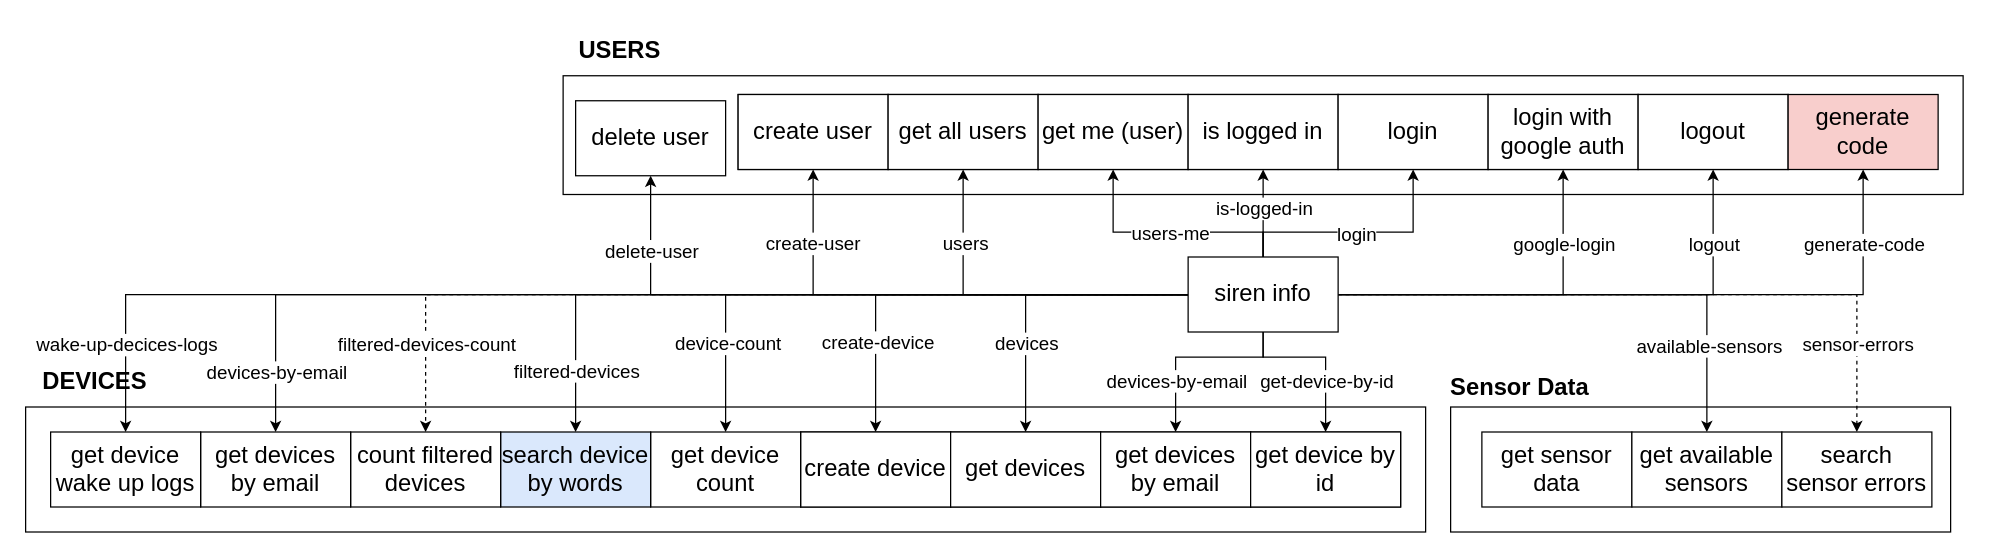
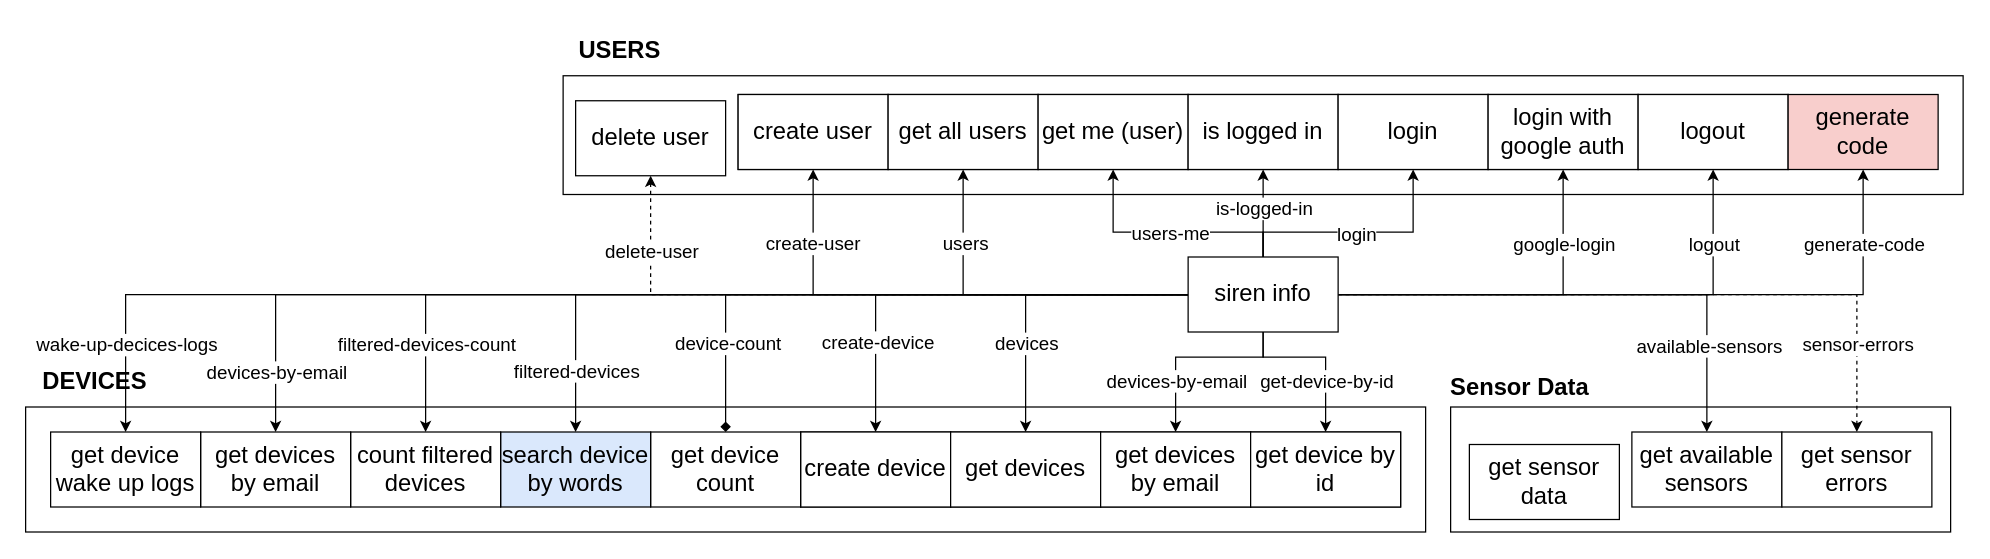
  <mxCell id="0" />
  <mxCell id="1" parent="0" />
  <mxCell id="2" value="" style="rounded=0;whiteSpace=wrap;html=1;" parent="1" vertex="1"><mxGeometry x="450" y="60" width="1120" height="95" as="geometry" /></mxCell>
  <mxCell id="3" value="create user" style="rounded=0;whiteSpace=wrap;html=1;" parent="1" vertex="1"><mxGeometry x="590" y="75" width="120" height="60" as="geometry" /></mxCell>
  <mxCell id="4" value="is logged in" style="rounded=0;whiteSpace=wrap;html=1;" parent="1" vertex="1"><mxGeometry x="950" y="75" width="120" height="60" as="geometry" /></mxCell>
  <mxCell id="5" value="login" style="rounded=0;whiteSpace=wrap;html=1;" parent="1" vertex="1"><mxGeometry x="1070" y="75" width="120" height="60" as="geometry" /></mxCell>
  <mxCell id="6" value="logout" style="rounded=0;whiteSpace=wrap;html=1;" parent="1" vertex="1"><mxGeometry x="1310" y="75" width="120" height="60" as="geometry" /></mxCell>
  <mxCell id="7" value="login with google auth" style="rounded=0;whiteSpace=wrap;html=1;" parent="1" vertex="1"><mxGeometry x="1190" y="75" width="120" height="60" as="geometry" /></mxCell>
  <mxCell id="8" value="get all users" style="rounded=0;whiteSpace=wrap;html=1;" parent="1" vertex="1"><mxGeometry y="75" width="120" height="60" as="geometry" x="710" /></mxCell>
  <mxCell id="9" value="get me (user)" style="rounded=0;whiteSpace=wrap;html=1;" parent="1" vertex="1"><mxGeometry x="830" y="75" width="120" height="60" as="geometry" /></mxCell>
  <mxCell id="10" value="USERS" style="text;html=1;align=center;verticalAlign=middle;resizable=0;points=[];autosize=1;strokeColor=none;fillColor=none;fontStyle=1;fontSize=19;" parent="1" vertex="1"><mxGeometry x="450" y="20" width="90" height="40" as="geometry" /></mxCell>
  <mxCell id="11" value="" style="rounded=0;whiteSpace=wrap;html=1;" parent="1" vertex="1"><mxGeometry x="20" y="325" width="1120" height="100" as="geometry" /></mxCell>
  <mxCell id="12" value="DEVICES" style="text;html=1;align=center;verticalAlign=middle;resizable=0;points=[];autosize=1;strokeColor=none;fillColor=none;fontStyle=1;fontSize=19;" parent="1" vertex="1"><mxGeometry x="20" y="285" width="110" height="40" as="geometry" /></mxCell>
  <mxCell id="13" value="create device" style="rounded=0;whiteSpace=wrap;html=1;" parent="1" vertex="1"><mxGeometry x="640" y="345" width="120" height="60" as="geometry" /></mxCell>
  <mxCell id="14" value="get devices" style="rounded=0;whiteSpace=wrap;html=1;" parent="1" vertex="1"><mxGeometry x="760" y="345" width="120" height="60" as="geometry" /></mxCell>
  <mxCell id="15" value="get device by id" style="rounded=0;whiteSpace=wrap;html=1;" parent="1" vertex="1"><mxGeometry x="1000" y="345" width="120" height="60" as="geometry" /></mxCell>
  <mxCell id="16" value="get devices by email" style="rounded=0;whiteSpace=wrap;html=1;" parent="1" vertex="1"><mxGeometry x="880" y="345" width="120" height="60" as="geometry" /></mxCell>
  <mxCell id="17" value="" style="rounded=0;whiteSpace=wrap;html=1;" parent="1" vertex="1"><mxGeometry x="1160" y="325" width="400" height="100" as="geometry" /></mxCell>
- <mxCell id="18" value="get sensor data" style="rounded=0;whiteSpace=wrap;html=1;fontSize=19;" parent="1" vertex="1"><mxGeometry x="1185" y="345" width="120" height="60" as="geometry" /></mxCell>
+ <mxCell id="18" value="get sensor data" style="rounded=0;whiteSpace=wrap;html=1;fontSize=19;" parent="1" vertex="1"><mxGeometry x="1175" y="355" width="120" height="60" as="geometry" /></mxCell>
  <mxCell id="19" value="Sensor Data" style="text;html=1;align=center;verticalAlign=middle;resizable=0;points=[];autosize=1;strokeColor=none;fillColor=none;fontStyle=1;fontSize=19;" parent="1" vertex="1"><mxGeometry x="1150" y="290" width="130" height="40" as="geometry" /></mxCell>
  <mxCell id="20" value="create user" style="rounded=0;whiteSpace=wrap;html=1;fontSize=19;" parent="1" vertex="1"><mxGeometry x="590" y="75" width="120" height="60" as="geometry" /></mxCell>
  <mxCell id="21" value="create device" style="rounded=0;whiteSpace=wrap;html=1;fontSize=19;" parent="1" vertex="1"><mxGeometry x="640" y="345" width="120" height="60" as="geometry" /></mxCell>
  <mxCell id="22" value="get devices" style="rounded=0;whiteSpace=wrap;html=1;fontSize=19;" parent="1" vertex="1"><mxGeometry x="760" y="345" width="120" height="60" as="geometry" /></mxCell>
  <mxCell id="23" value="get devices by email" style="rounded=0;whiteSpace=wrap;html=1;fontSize=19;" parent="1" vertex="1"><mxGeometry x="880" y="345" width="120" height="60" as="geometry" /></mxCell>
  <mxCell id="24" value="get device by id" style="rounded=0;whiteSpace=wrap;html=1;fontSize=19;" parent="1" vertex="1"><mxGeometry x="1000" y="345" width="120" height="60" as="geometry" /></mxCell>
  <mxCell id="25" value="get all users" style="rounded=0;whiteSpace=wrap;html=1;fontSize=19;" parent="1" vertex="1"><mxGeometry y="75" width="120" height="60" as="geometry" x="710" /></mxCell>
  <mxCell id="26" value="get me (user)" style="rounded=0;whiteSpace=wrap;html=1;fontSize=19;" parent="1" vertex="1"><mxGeometry x="830" y="75" width="120" height="60" as="geometry" /></mxCell>
  <mxCell id="27" style="edgeStyle=orthogonalEdgeStyle;rounded=0;orthogonalLoop=1;jettySize=auto;html=1;" parent="1" source="83" target="20" edge="1"><mxGeometry relative="1" as="geometry" /></mxCell>
  <mxCell id="28" value="create-user" style="edgeLabel;html=1;align=center;verticalAlign=middle;resizable=0;points=[];" parent="27" vertex="1" connectable="0"><mxGeometry x="0.713" y="1" relative="1" as="geometry"><mxPoint y="1" as="offset" /></mxGeometry></mxCell>
  <mxCell id="29" value="create-user" style="edgeLabel;html=1;align=center;verticalAlign=middle;resizable=0;points=[];fontSize=15;" parent="27" vertex="1" connectable="0"><mxGeometry x="0.713" y="1" relative="1" as="geometry"><mxPoint y="1" as="offset" /></mxGeometry></mxCell>
  <mxCell id="30" style="edgeStyle=orthogonalEdgeStyle;rounded=0;orthogonalLoop=1;jettySize=auto;html=1;" parent="1" source="83" target="25" edge="1"><mxGeometry relative="1" as="geometry" /></mxCell>
  <mxCell id="31" value="users" style="edgeLabel;html=1;align=center;verticalAlign=middle;resizable=0;points=[];" parent="30" vertex="1" connectable="0"><mxGeometry x="0.585" y="-1" relative="1" as="geometry"><mxPoint as="offset" /></mxGeometry></mxCell>
  <mxCell id="32" value="users" style="edgeLabel;html=1;align=center;verticalAlign=middle;resizable=0;points=[];fontSize=15;" parent="30" vertex="1" connectable="0"><mxGeometry x="0.585" y="-1" relative="1" as="geometry"><mxPoint as="offset" /></mxGeometry></mxCell>
  <mxCell id="33" style="edgeStyle=orthogonalEdgeStyle;rounded=0;orthogonalLoop=1;jettySize=auto;html=1;" parent="1" source="83" target="21" edge="1"><mxGeometry relative="1" as="geometry" /></mxCell>
  <mxCell id="34" value="create-device" style="edgeLabel;html=1;align=center;verticalAlign=middle;resizable=0;points=[];" parent="33" vertex="1" connectable="0"><mxGeometry x="0.596" y="1" relative="1" as="geometry"><mxPoint as="offset" /></mxGeometry></mxCell>
  <mxCell id="35" value="create-device" style="edgeLabel;html=1;align=center;verticalAlign=middle;resizable=0;points=[];fontSize=15;" parent="33" vertex="1" connectable="0"><mxGeometry x="0.596" y="1" relative="1" as="geometry"><mxPoint as="offset" /></mxGeometry></mxCell>
  <mxCell id="36" style="edgeStyle=orthogonalEdgeStyle;rounded=0;orthogonalLoop=1;jettySize=auto;html=1;" parent="1" source="83" target="22" edge="1"><mxGeometry relative="1" as="geometry" /></mxCell>
  <mxCell id="37" value="devices" style="edgeLabel;html=1;align=center;verticalAlign=middle;resizable=0;points=[];" parent="36" vertex="1" connectable="0"><mxGeometry x="0.599" relative="1" as="geometry"><mxPoint y="-24" as="offset" /></mxGeometry></mxCell>
  <mxCell id="38" value="devices" style="edgeLabel;html=1;align=center;verticalAlign=middle;resizable=0;points=[];fontSize=15;" parent="36" vertex="1" connectable="0"><mxGeometry x="0.599" relative="1" as="geometry"><mxPoint y="-24" as="offset" /></mxGeometry></mxCell>
  <mxCell id="39" style="edgeStyle=orthogonalEdgeStyle;rounded=0;orthogonalLoop=1;jettySize=auto;html=1;" parent="1" source="83" target="23" edge="1"><mxGeometry relative="1" as="geometry"><Array as="points"><mxPoint x="1010" y="285" /><mxPoint x="940" y="285" /></Array></mxGeometry></mxCell>
  <mxCell id="40" value="devices-by-email" style="edgeLabel;html=1;align=center;verticalAlign=middle;resizable=0;points=[];" parent="39" vertex="1" connectable="0"><mxGeometry x="0.444" relative="1" as="geometry"><mxPoint as="offset" /></mxGeometry></mxCell>
  <mxCell id="41" value="devices-by-email" style="edgeLabel;html=1;align=center;verticalAlign=middle;resizable=0;points=[];fontSize=15;" parent="39" vertex="1" connectable="0"><mxGeometry x="0.444" relative="1" as="geometry"><mxPoint as="offset" /></mxGeometry></mxCell>
  <mxCell id="42" style="edgeStyle=orthogonalEdgeStyle;rounded=0;orthogonalLoop=1;jettySize=auto;html=1;" parent="1" source="83" target="24" edge="1"><mxGeometry relative="1" as="geometry"><Array as="points"><mxPoint x="1010" y="285" /><mxPoint x="1060" y="285" /></Array></mxGeometry></mxCell>
  <mxCell id="43" value="get-device-by-id" style="edgeLabel;html=1;align=center;verticalAlign=middle;resizable=0;points=[];" parent="42" vertex="1" connectable="0"><mxGeometry x="0.354" relative="1" as="geometry"><mxPoint as="offset" /></mxGeometry></mxCell>
  <mxCell id="44" value="get-device-by-id" style="edgeLabel;html=1;align=center;verticalAlign=middle;resizable=0;points=[];fontSize=15;" parent="42" vertex="1" connectable="0"><mxGeometry x="0.354" relative="1" as="geometry"><mxPoint as="offset" /></mxGeometry></mxCell>
  <mxCell id="45" style="edgeStyle=orthogonalEdgeStyle;rounded=0;orthogonalLoop=1;jettySize=auto;html=1;" parent="1" source="83" target="26" edge="1"><mxGeometry relative="1" as="geometry"><Array as="points"><mxPoint x="1010" y="185" /><mxPoint x="890" y="185" /></Array></mxGeometry></mxCell>
  <mxCell id="46" value="users-me" style="edgeLabel;html=1;align=center;verticalAlign=middle;resizable=0;points=[];" parent="45" vertex="1" connectable="0"><mxGeometry x="0.001" relative="1" as="geometry"><mxPoint as="offset" /></mxGeometry></mxCell>
  <mxCell id="47" value="users-me" style="edgeLabel;html=1;align=center;verticalAlign=middle;resizable=0;points=[];fontSize=15;" parent="45" vertex="1" connectable="0"><mxGeometry x="0.001" relative="1" as="geometry"><mxPoint as="offset" /></mxGeometry></mxCell>
  <mxCell id="48" style="edgeStyle=orthogonalEdgeStyle;rounded=0;orthogonalLoop=1;jettySize=auto;html=1;" parent="1" source="83" target="84" edge="1"><mxGeometry relative="1" as="geometry"><Array as="points"><mxPoint x="1010" y="175" /><mxPoint x="1010" y="175" /></Array></mxGeometry></mxCell>
  <mxCell id="49" value="is-logged-in" style="edgeLabel;html=1;align=center;verticalAlign=middle;resizable=0;points=[];" parent="48" vertex="1" connectable="0"><mxGeometry x="0.169" y="-1" relative="1" as="geometry"><mxPoint x="-1" y="1" as="offset" /></mxGeometry></mxCell>
  <mxCell id="50" value="is-logged-in" style="edgeLabel;html=1;align=center;verticalAlign=middle;resizable=0;points=[];fontSize=15;" parent="48" vertex="1" connectable="0"><mxGeometry x="0.169" y="-1" relative="1" as="geometry"><mxPoint x="-1" y="1" as="offset" /></mxGeometry></mxCell>
  <mxCell id="51" style="edgeStyle=orthogonalEdgeStyle;rounded=0;orthogonalLoop=1;jettySize=auto;html=1;" parent="1" source="83" target="85" edge="1"><mxGeometry relative="1" as="geometry"><Array as="points"><mxPoint x="1010" y="185" /><mxPoint x="1130" y="185" /></Array></mxGeometry></mxCell>
  <mxCell id="52" value="login" style="edgeLabel;html=1;align=center;verticalAlign=middle;resizable=0;points=[];" parent="51" vertex="1" connectable="0"><mxGeometry x="-0.09" y="-1" relative="1" as="geometry"><mxPoint x="8" as="offset" /></mxGeometry></mxCell>
  <mxCell id="53" value="login" style="edgeLabel;html=1;align=center;verticalAlign=middle;resizable=0;points=[];fontSize=15;" parent="51" vertex="1" connectable="0"><mxGeometry x="-0.09" y="-1" relative="1" as="geometry"><mxPoint x="8" as="offset" /></mxGeometry></mxCell>
  <mxCell id="54" style="edgeStyle=orthogonalEdgeStyle;rounded=0;orthogonalLoop=1;jettySize=auto;html=1;" parent="1" source="83" target="86" edge="1"><mxGeometry relative="1" as="geometry" /></mxCell>
  <mxCell id="55" value="google-login" style="edgeLabel;html=1;align=center;verticalAlign=middle;resizable=0;points=[];" parent="54" vertex="1" connectable="0"><mxGeometry x="0.591" relative="1" as="geometry"><mxPoint y="2" as="offset" /></mxGeometry></mxCell>
  <mxCell id="56" value="google-login" style="edgeLabel;html=1;align=center;verticalAlign=middle;resizable=0;points=[];fontSize=15;" parent="54" vertex="1" connectable="0"><mxGeometry x="0.591" relative="1" as="geometry"><mxPoint y="2" as="offset" /></mxGeometry></mxCell>
  <mxCell id="57" style="edgeStyle=orthogonalEdgeStyle;rounded=0;orthogonalLoop=1;jettySize=auto;html=1;" parent="1" source="83" target="87" edge="1"><mxGeometry relative="1" as="geometry" /></mxCell>
  <mxCell id="58" value="logout" style="edgeLabel;html=1;align=center;verticalAlign=middle;resizable=0;points=[];" parent="57" vertex="1" connectable="0"><mxGeometry x="0.725" relative="1" as="geometry"><mxPoint y="4" as="offset" /></mxGeometry></mxCell>
  <mxCell id="59" value="logout" style="edgeLabel;html=1;align=center;verticalAlign=middle;resizable=0;points=[];fontSize=15;" parent="57" vertex="1" connectable="0"><mxGeometry x="0.725" relative="1" as="geometry"><mxPoint y="4" as="offset" /></mxGeometry></mxCell>
  <mxCell id="60" style="edgeStyle=orthogonalEdgeStyle;rounded=0;orthogonalLoop=1;jettySize=auto;html=1;" parent="1" source="83" target="88" edge="1"><mxGeometry relative="1" as="geometry" /></mxCell>
  <mxCell id="61" value="generate-code" style="edgeLabel;html=1;align=center;verticalAlign=middle;resizable=0;points=[];fontSize=15;" parent="60" vertex="1" connectable="0"><mxGeometry x="0.779" relative="1" as="geometry"><mxPoint y="2" as="offset" /></mxGeometry></mxCell>
- <mxCell id="62" style="edgeStyle=orthogonalEdgeStyle;rounded=0;orthogonalLoop=1;jettySize=auto;html=1;" parent="1" source="83" target="89" edge="1"><mxGeometry relative="1" as="geometry" /></mxCell>
+ <mxCell id="62" style="edgeStyle=orthogonalEdgeStyle;rounded=0;orthogonalLoop=1;jettySize=auto;html=1;endArrow=diamond;" parent="1" source="83" target="89" edge="1"><mxGeometry relative="1" as="geometry" /></mxCell>
  <mxCell id="63" value="device-count" style="edgeLabel;html=1;align=center;verticalAlign=middle;resizable=0;points=[];" parent="62" vertex="1" connectable="0"><mxGeometry x="0.698" y="1" relative="1" as="geometry"><mxPoint as="offset" /></mxGeometry></mxCell>
  <mxCell id="64" value="device-count" style="edgeLabel;html=1;align=center;verticalAlign=middle;resizable=0;points=[];fontSize=15;" parent="62" vertex="1" connectable="0"><mxGeometry x="0.698" y="1" relative="1" as="geometry"><mxPoint as="offset" /></mxGeometry></mxCell>
- <mxCell id="65" style="edgeStyle=orthogonalEdgeStyle;rounded=0;orthogonalLoop=1;jettySize=auto;html=1;dashed=1;" parent="1" source="83" target="91" edge="1"><mxGeometry relative="1" as="geometry" /></mxCell>
+ <mxCell id="65" style="edgeStyle=orthogonalEdgeStyle;rounded=0;orthogonalLoop=1;jettySize=auto;html=1;" parent="1" source="83" target="91" edge="1"><mxGeometry relative="1" as="geometry" /></mxCell>
  <mxCell id="66" value="filtered-devices-count" style="edgeLabel;html=1;align=center;verticalAlign=middle;resizable=0;points=[];" parent="65" vertex="1" connectable="0"><mxGeometry x="0.782" y="-4" relative="1" as="geometry"><mxPoint x="4" y="7" as="offset" /></mxGeometry></mxCell>
  <mxCell id="67" value="filtered-devices-count" style="edgeLabel;html=1;align=center;verticalAlign=middle;resizable=0;points=[];fontSize=15;" parent="65" vertex="1" connectable="0"><mxGeometry x="0.782" y="-4" relative="1" as="geometry"><mxPoint x="4" y="7" as="offset" /></mxGeometry></mxCell>
  <mxCell id="68" style="edgeStyle=orthogonalEdgeStyle;rounded=0;orthogonalLoop=1;jettySize=auto;html=1;" parent="1" source="83" target="92" edge="1"><mxGeometry relative="1" as="geometry" /></mxCell>
  <mxCell id="69" value="devices-by-email" style="edgeLabel;html=1;align=center;verticalAlign=middle;resizable=0;points=[];fontSize=15;" parent="68" vertex="1" connectable="0"><mxGeometry x="0.83" y="-3" relative="1" as="geometry"><mxPoint x="3" y="22" as="offset" /></mxGeometry></mxCell>
  <mxCell id="70" style="edgeStyle=orthogonalEdgeStyle;rounded=0;orthogonalLoop=1;jettySize=auto;html=1;" parent="1" source="83" target="90" edge="1"><mxGeometry relative="1" as="geometry" /></mxCell>
  <mxCell id="71" value="filtered-devices" style="edgeLabel;html=1;align=center;verticalAlign=middle;resizable=0;points=[];fontSize=15;" parent="70" vertex="1" connectable="0"><mxGeometry x="0.783" y="-3" relative="1" as="geometry"><mxPoint x="3" y="15" as="offset" /></mxGeometry></mxCell>
  <mxCell id="72" style="edgeStyle=orthogonalEdgeStyle;rounded=0;orthogonalLoop=1;jettySize=auto;html=1;" parent="1" source="83" target="94" edge="1"><mxGeometry relative="1" as="geometry" /></mxCell>
  <mxCell id="73" value="available-sensors" style="edgeLabel;html=1;align=center;verticalAlign=middle;resizable=0;points=[];" parent="72" vertex="1" connectable="0"><mxGeometry x="0.685" y="1" relative="1" as="geometry"><mxPoint y="-6" as="offset" /></mxGeometry></mxCell>
  <mxCell id="74" value="available-sensors" style="edgeLabel;html=1;align=center;verticalAlign=middle;resizable=0;points=[];fontSize=15;" parent="72" vertex="1" connectable="0"><mxGeometry x="0.685" y="1" relative="1" as="geometry"><mxPoint y="-6" as="offset" /></mxGeometry></mxCell>
  <mxCell id="75" style="edgeStyle=orthogonalEdgeStyle;rounded=0;orthogonalLoop=1;jettySize=auto;html=1;dashed=1;" parent="1" source="83" target="95" edge="1"><mxGeometry relative="1" as="geometry" /></mxCell>
  <mxCell id="76" value="sensor-errors" style="edgeLabel;html=1;align=center;verticalAlign=middle;resizable=0;points=[];" parent="75" vertex="1" connectable="0"><mxGeometry x="0.748" relative="1" as="geometry"><mxPoint y="-5" as="offset" /></mxGeometry></mxCell>
  <mxCell id="77" value="sensor-errors" style="edgeLabel;html=1;align=center;verticalAlign=middle;resizable=0;points=[];fontSize=15;" parent="75" vertex="1" connectable="0"><mxGeometry x="0.748" relative="1" as="geometry"><mxPoint y="-5" as="offset" /></mxGeometry></mxCell>
  <mxCell id="78" style="edgeStyle=orthogonalEdgeStyle;rounded=0;orthogonalLoop=1;jettySize=auto;html=1;" parent="1" source="83" target="93" edge="1"><mxGeometry relative="1" as="geometry" /></mxCell>
  <mxCell id="79" value="wake-up-decices-logs" style="edgeLabel;html=1;align=center;verticalAlign=middle;resizable=0;points=[];fontSize=15;" parent="78" vertex="1" connectable="0"><mxGeometry x="0.855" relative="1" as="geometry"><mxPoint y="-1" as="offset" /></mxGeometry></mxCell>
- <mxCell id="80" style="edgeStyle=orthogonalEdgeStyle;rounded=0;orthogonalLoop=1;jettySize=auto;html=1;" parent="1" source="83" target="96" edge="1"><mxGeometry relative="1" as="geometry" /></mxCell>
+ <mxCell id="80" style="edgeStyle=orthogonalEdgeStyle;rounded=0;orthogonalLoop=1;jettySize=auto;html=1;dashed=1;" parent="1" source="83" target="96" edge="1"><mxGeometry relative="1" as="geometry" /></mxCell>
  <mxCell id="81" value="delete-user" style="edgeLabel;html=1;align=center;verticalAlign=middle;resizable=0;points=[];fontSize=15;" parent="80" vertex="1" connectable="0"><mxGeometry x="0.777" relative="1" as="geometry"><mxPoint as="offset" /></mxGeometry></mxCell>
  <mxCell id="82" value="delete-user" style="edgeLabel;html=1;align=center;verticalAlign=middle;resizable=0;points=[];fontSize=15;" parent="80" vertex="1" connectable="0"><mxGeometry x="0.777" relative="1" as="geometry"><mxPoint as="offset" /></mxGeometry></mxCell>
  <mxCell id="83" value="siren info" style="rounded=0;whiteSpace=wrap;html=1;fontSize=19;" parent="1" vertex="1"><mxGeometry x="950" y="205" width="120" height="60" as="geometry" /></mxCell>
  <mxCell id="84" value="is logged in" style="rounded=0;whiteSpace=wrap;html=1;fontSize=19;" parent="1" vertex="1"><mxGeometry x="950" y="75" width="120" height="60" as="geometry" /></mxCell>
  <mxCell id="85" value="login" style="rounded=0;whiteSpace=wrap;html=1;fontSize=19;" parent="1" vertex="1"><mxGeometry x="1070" y="75" width="120" height="60" as="geometry" /></mxCell>
  <mxCell id="86" value="login with google auth" style="rounded=0;whiteSpace=wrap;html=1;fontSize=19;" parent="1" vertex="1"><mxGeometry x="1190" y="75" width="120" height="60" as="geometry" /></mxCell>
  <mxCell id="87" value="logout" style="rounded=0;whiteSpace=wrap;html=1;fontSize=19;" parent="1" vertex="1"><mxGeometry x="1310" y="75" width="120" height="60" as="geometry" /></mxCell>
  <mxCell id="88" value="generate code" style="rounded=0;whiteSpace=wrap;html=1;fontSize=19;fillColor=#f8cecc;" parent="1" vertex="1"><mxGeometry x="1430" y="75" width="120" height="60" as="geometry" /></mxCell>
  <mxCell id="89" value="get device count" style="rounded=0;whiteSpace=wrap;html=1;fontSize=19;" parent="1" vertex="1"><mxGeometry x="520" y="345" width="120" height="60" as="geometry" /></mxCell>
  <mxCell id="90" value="search device by words" style="rounded=0;whiteSpace=wrap;html=1;fontSize=19;fillColor=#dae8fc;" parent="1" vertex="1"><mxGeometry x="400" y="345" width="120" height="60" as="geometry" /></mxCell>
  <mxCell id="91" value="count filtered devices" style="rounded=0;whiteSpace=wrap;html=1;fontSize=19;" parent="1" vertex="1"><mxGeometry x="280" y="345" width="120" height="60" as="geometry" /></mxCell>
  <mxCell id="92" value="get devices by email" style="rounded=0;whiteSpace=wrap;html=1;fontSize=19;" parent="1" vertex="1"><mxGeometry x="160" y="345" width="120" height="60" as="geometry" /></mxCell>
  <mxCell id="93" value="get device wake up logs" style="rounded=0;whiteSpace=wrap;html=1;fontSize=19;" parent="1" vertex="1"><mxGeometry x="40" y="345" width="120" height="60" as="geometry" /></mxCell>
  <mxCell id="94" value="get available sensors" style="rounded=0;whiteSpace=wrap;html=1;fontSize=19;" parent="1" vertex="1"><mxGeometry x="1305" y="345" width="120" height="60" as="geometry" /></mxCell>
- <mxCell id="95" value="search sensor errors" style="rounded=0;whiteSpace=wrap;html=1;fontSize=19;" parent="1" vertex="1"><mxGeometry x="1425" y="345" width="120" height="60" as="geometry" /></mxCell>
+ <mxCell id="95" value="get sensor errors" style="rounded=0;whiteSpace=wrap;html=1;fontSize=19;" parent="1" vertex="1"><mxGeometry x="1425" y="345" width="120" height="60" as="geometry" /></mxCell>
  <mxCell id="96" value="delete user" style="rounded=0;whiteSpace=wrap;html=1;fontSize=19;" parent="1" vertex="1"><mxGeometry x="460" y="80" width="120" height="60" as="geometry" /></mxCell>
